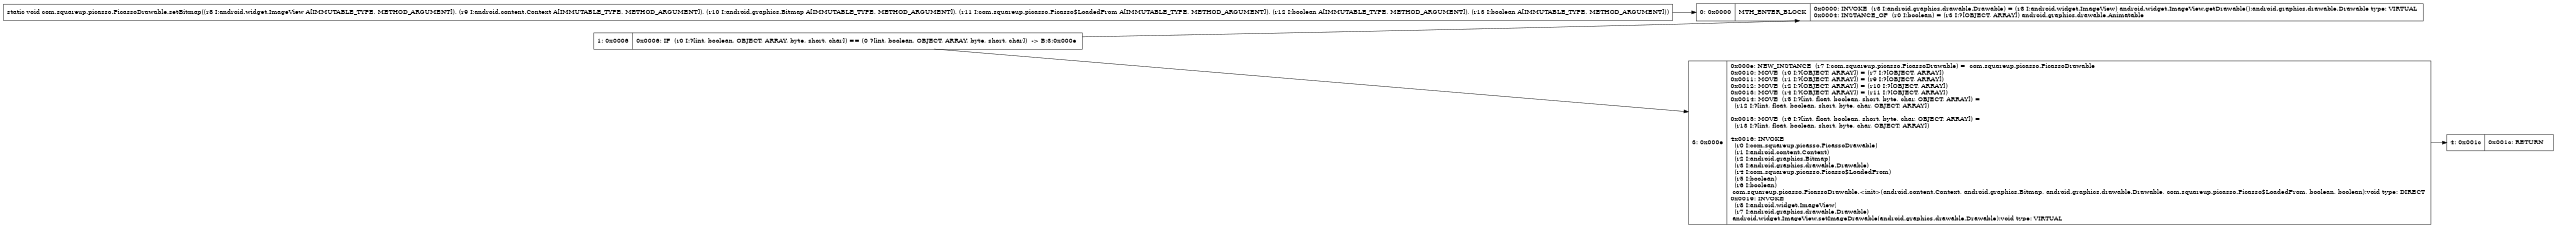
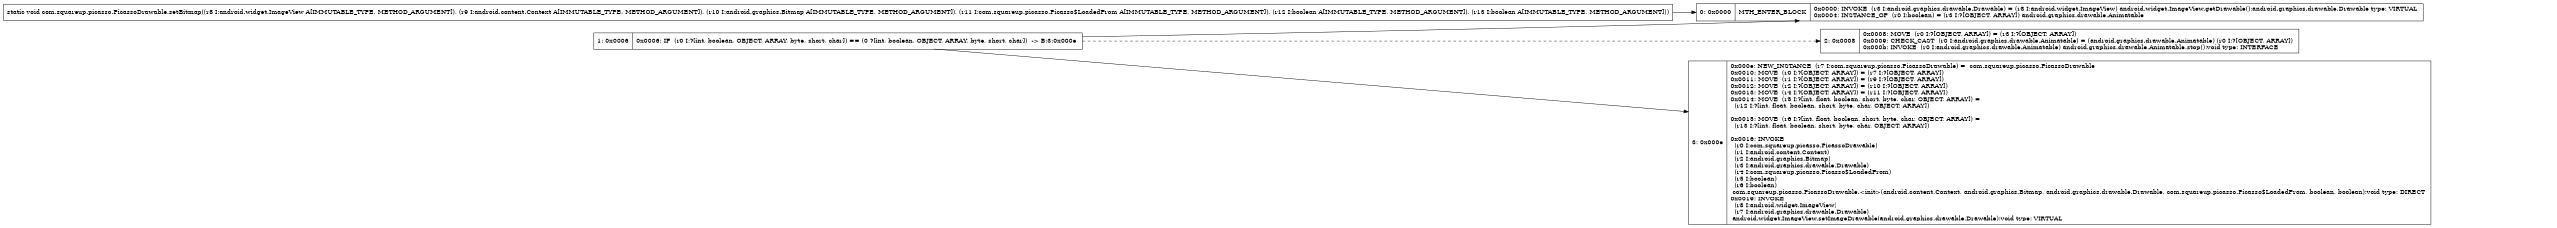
  digraph {
    rankdir=LR
    node [shape=record]
    n1 [label="{0\:\ 0x0000|MTH_ENTER_BLOCK\l|0x0000: INVOKE  (r3 I:android.graphics.drawable.Drawable) = (r8 I:android.widget.ImageView) android.widget.ImageView.getDrawable():android.graphics.drawable.Drawable type: VIRTUAL \l0x0004: INSTANCE_OF  (r0 I:boolean) = (r3 I:?[OBJECT, ARRAY]) android.graphics.drawable.Animatable \l}"]
    n2 [label="{1\:\ 0x0006|0x0006: IF  (r0 I:?[int, boolean, OBJECT, ARRAY, byte, short, char]) == (0 ?[int, boolean, OBJECT, ARRAY, byte, short, char])  \-\> B:3:0x000e \l}"]
-   n4 [label="{3\:\ 0x000e|0x000e: NEW_INSTANCE  (r7 I:com.squareup.picasso.PicassoDrawable) =  com.squareup.picasso.PicassoDrawable \l0x0010: MOVE  (r0 I:?[OBJECT, ARRAY]) = (r7 I:?[OBJECT, ARRAY]) \l0x0011: MOVE  (r1 I:?[OBJECT, ARRAY]) = (r9 I:?[OBJECT, ARRAY]) \l0x0012: MOVE  (r2 I:?[OBJECT, ARRAY]) = (r10 I:?[OBJECT, ARRAY]) \l0x0013: MOVE  (r4 I:?[OBJECT, ARRAY]) = (r11 I:?[OBJECT, ARRAY]) \l0x0014: MOVE  (r5 I:?[int, float, boolean, short, byte, char, OBJECT, ARRAY]) = \l  (r12 I:?[int, float, boolean, short, byte, char, OBJECT, ARRAY])\l \l0x0015: MOVE  (r6 I:?[int, float, boolean, short, byte, char, OBJECT, ARRAY]) = \l  (r13 I:?[int, float, boolean, short, byte, char, OBJECT, ARRAY])\l \l4x0016: INVOKE  \l  (r0 I:com.squareup.picasso.PicassoDrawable)\l  (r1 I:android.content.Context)\l  (r2 I:android.graphics.Bitmap)\l  (r3 I:android.graphics.drawable.Drawable)\l  (r4 I:com.squareup.picasso.Picasso$LoadedFrom)\l  (r5 I:boolean)\l  (r6 I:boolean)\l com.squareup.picasso.PicassoDrawable.\<init\>(android.content.Context, android.graphics.Bitmap, android.graphics.drawable.Drawable, com.squareup.picasso.Picasso$LoadedFrom, boolean, boolean):void type: DIRECT \l0x0019: INVOKE  \l  (r8 I:android.widget.ImageView)\l  (r7 I:android.graphics.drawable.Drawable)\l android.widget.ImageView.setImageDrawable(android.graphics.drawable.Drawable):void type: VIRTUAL \l}"]
-   n5 [label="{4\:\ 0x001c|0x001c: RETURN   \l}"]
+   n3 [label="{2\:\ 0x0008|0x0008: MOVE  (r0 I:?[OBJECT, ARRAY]) = (r3 I:?[OBJECT, ARRAY]) \l0x0009: CHECK_CAST  (r0 I:android.graphics.drawable.Animatable) = (android.graphics.drawable.Animatable) (r0 I:?[OBJECT, ARRAY]) \l0x000b: INVOKE  (r0 I:android.graphics.drawable.Animatable) android.graphics.drawable.Animatable.stop():void type: INTERFACE \l}"]
+   n4 [label="{3\:\ 0x000e|0x000e: NEW_INSTANCE  (r7 I:com.squareup.picasso.PicassoDrawable) =  com.squareup.picasso.PicassoDrawable \l0x0010: MOVE  (r0 I:?[OBJECT, ARRAY]) = (r7 I:?[OBJECT, ARRAY]) \l0x0011: MOVE  (r1 I:?[OBJECT, ARRAY]) = (r9 I:?[OBJECT, ARRAY]) \l0x0012: MOVE  (r2 I:?[OBJECT, ARRAY]) = (r10 I:?[OBJECT, ARRAY]) \l0x0013: MOVE  (r4 I:?[OBJECT, ARRAY]) = (r11 I:?[OBJECT, ARRAY]) \l0x0014: MOVE  (r5 I:?[int, float, boolean, short, byte, char, OBJECT, ARRAY]) = \l  (r12 I:?[int, float, boolean, short, byte, char, OBJECT, ARRAY])\l \l0x0015: MOVE  (r6 I:?[int, float, boolean, short, byte, char, OBJECT, ARRAY]) = \l  (r13 I:?[int, float, boolean, short, byte, char, OBJECT, ARRAY])\l \l0x0016: INVOKE  \l  (r0 I:com.squareup.picasso.PicassoDrawable)\l  (r1 I:android.content.Context)\l  (r2 I:android.graphics.Bitmap)\l  (r3 I:android.graphics.drawable.Drawable)\l  (r4 I:com.squareup.picasso.Picasso$LoadedFrom)\l  (r5 I:boolean)\l  (r6 I:boolean)\l com.squareup.picasso.PicassoDrawable.\<init\>(android.content.Context, android.graphics.Bitmap, android.graphics.drawable.Drawable, com.squareup.picasso.Picasso$LoadedFrom, boolean, boolean):void type: DIRECT \l0x0019: INVOKE  \l  (r8 I:android.widget.ImageView)\l  (r7 I:android.graphics.drawable.Drawable)\l android.widget.ImageView.setImageDrawable(android.graphics.drawable.Drawable):void type: VIRTUAL \l}"]
    n6 [label="{static void com.squareup.picasso.PicassoDrawable.setBitmap((r8 I:android.widget.ImageView A[IMMUTABLE_TYPE, METHOD_ARGUMENT]), (r9 I:android.content.Context A[IMMUTABLE_TYPE, METHOD_ARGUMENT]), (r10 I:android.graphics.Bitmap A[IMMUTABLE_TYPE, METHOD_ARGUMENT]), (r11 I:com.squareup.picasso.Picasso$LoadedFrom A[IMMUTABLE_TYPE, METHOD_ARGUMENT]), (r12 I:boolean A[IMMUTABLE_TYPE, METHOD_ARGUMENT]), (r13 I:boolean A[IMMUTABLE_TYPE, METHOD_ARGUMENT])) }"]
    n2 -> n1
+   n2 -> n3 [style=dashed]
    n2 -> n4
-   n4 -> n5
    n6 -> n1
  }
